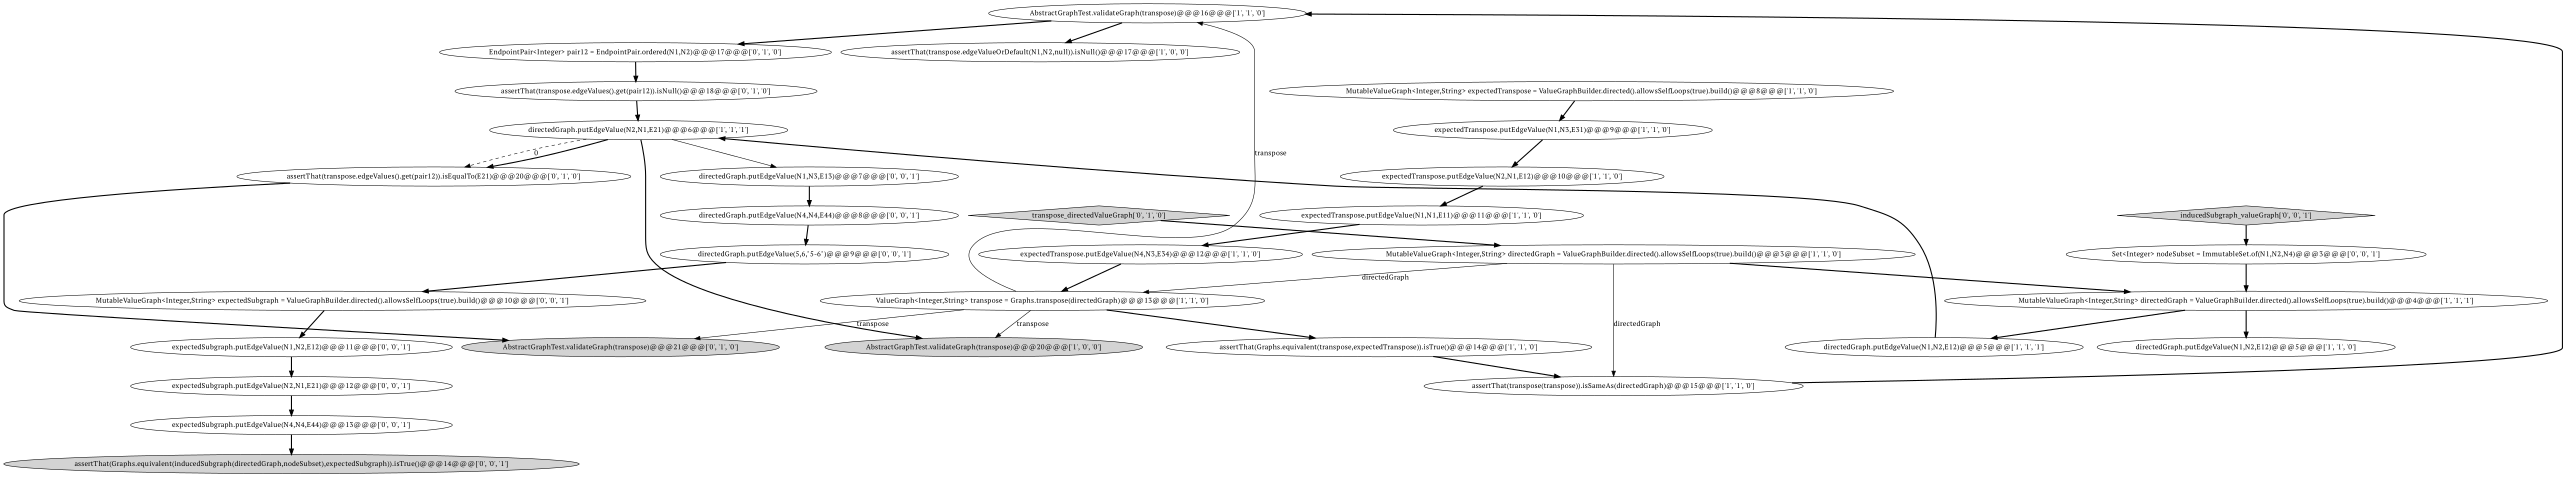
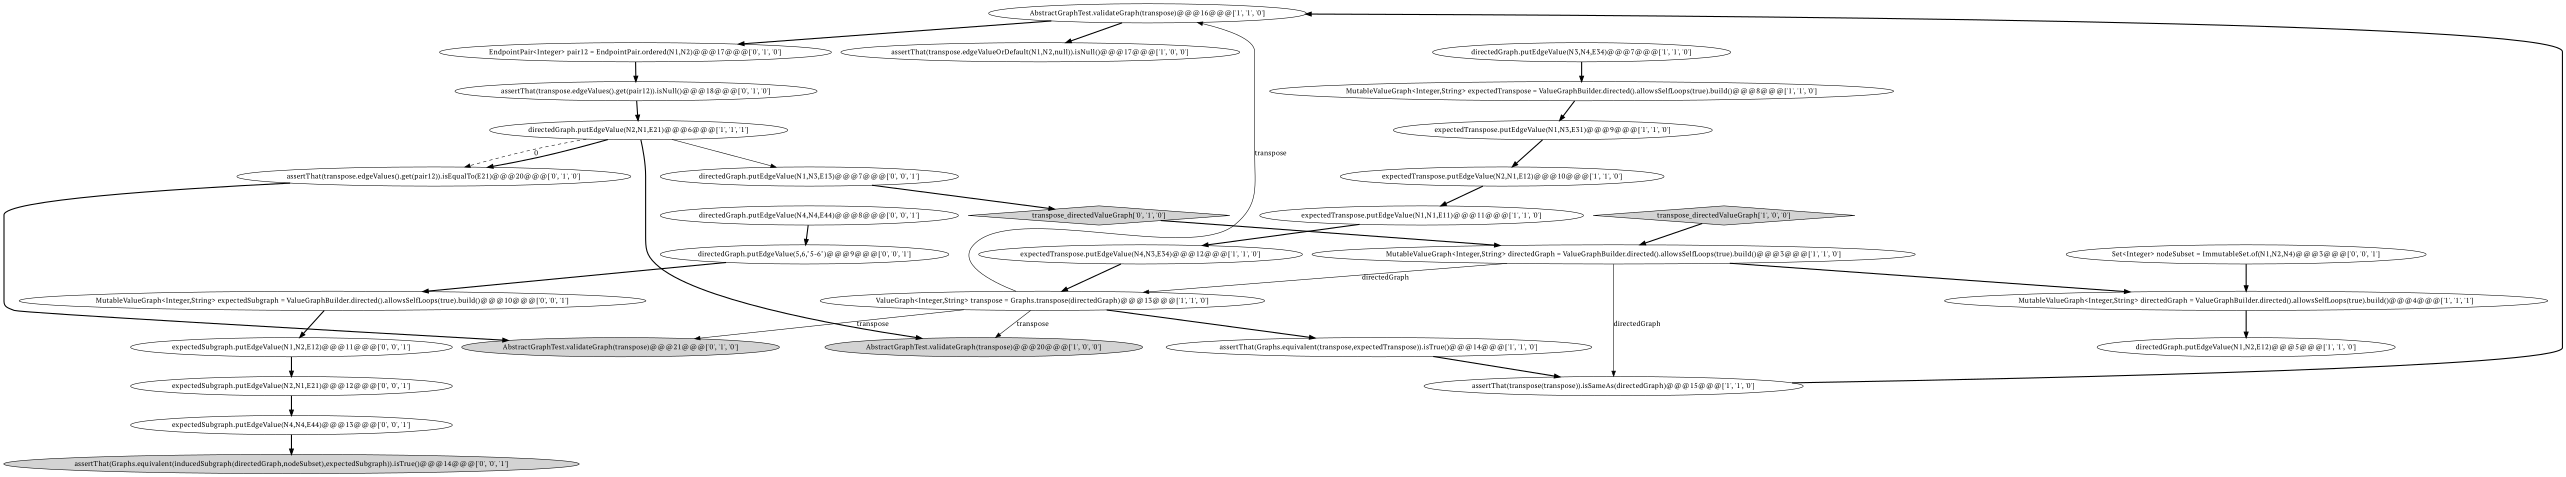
  digraph {
    fontname="PT Serif"
    node [fillcolor=white fontname="PT Serif" shape=ellipse style=filled]
    edge [fontname="PT Serif" style=bold]
    n1 [label="AbstractGraphTest.validateGraph(transpose)@@@16@@@['1', '1', '0']"]
    n2 [label="EndpointPair<Integer> pair12 = EndpointPair.ordered(N1,N2)@@@17@@@['0', '1', '0']"]
    n3 [label="assertThat(transpose.edgeValueOrDefault(N1,N2,null)).isNull()@@@17@@@['1', '0', '0']"]
    n4 [label="assertThat(transpose.edgeValues().get(pair12)).isNull()@@@18@@@['0', '1', '0']"]
    n5 [label="MutableValueGraph<Integer,String> directedGraph = ValueGraphBuilder.directed().allowsSelfLoops(true).build()@@@3@@@['1', '1', '0']"]
    n6 [label="MutableValueGraph<Integer,String> directedGraph = ValueGraphBuilder.directed().allowsSelfLoops(true).build()@@@4@@@['1', '1', '1']"]
    n7 [label="assertThat(transpose(transpose)).isSameAs(directedGraph)@@@15@@@['1', '1', '0']"]
    n8 [label="ValueGraph<Integer,String> transpose = Graphs.transpose(directedGraph)@@@13@@@['1', '1', '0']"]
-   n9 [label="directedGraph.putEdgeValue(N1,N2,E12)@@@5@@@['1', '1', '1']"]
    n10 [label="directedGraph.putEdgeValue(N1,N2,E12)@@@5@@@['1', '1', '0']"]
    n11 [fillcolor=lightgray label="AbstractGraphTest.validateGraph(transpose)@@@21@@@['0', '1', '0']"]
    n12 [fillcolor=lightgray label="AbstractGraphTest.validateGraph(transpose)@@@20@@@['1', '0', '0']"]
    n13 [label="assertThat(Graphs.equivalent(transpose,expectedTranspose)).isTrue()@@@14@@@['1', '1', '0']"]
    n14 [label="directedGraph.putEdgeValue(N2,N1,E21)@@@6@@@['1', '1', '1']"]
    n15 [label="directedGraph.putEdgeValue(N1,N3,E13)@@@7@@@['0', '0', '1']"]
    n16 [label="directedGraph.putEdgeValue(N4,N4,E44)@@@8@@@['0', '0', '1']"]
    n17 [label="directedGraph.putEdgeValue(5,6,\"5-6\")@@@9@@@['0', '0', '1']"]
    n18 [label="MutableValueGraph<Integer,String> expectedSubgraph = ValueGraphBuilder.directed().allowsSelfLoops(true).build()@@@10@@@['0', '0', '1']"]
    n19 [label="expectedTranspose.putEdgeValue(N2,N1,E12)@@@10@@@['1', '1', '0']"]
    n20 [label="expectedTranspose.putEdgeValue(N1,N1,E11)@@@11@@@['1', '1', '0']"]
    n21 [label="expectedTranspose.putEdgeValue(N4,N3,E34)@@@12@@@['1', '1', '0']"]
+   n22 [label="directedGraph.putEdgeValue(N3,N4,E34)@@@7@@@['1', '1', '0']"]
    n23 [label="MutableValueGraph<Integer,String> expectedTranspose = ValueGraphBuilder.directed().allowsSelfLoops(true).build()@@@8@@@['1', '1', '0']"]
    n24 [label="assertThat(transpose.edgeValues().get(pair12)).isEqualTo(E21)@@@20@@@['0', '1', '0']"]
    n25 [label="expectedTranspose.putEdgeValue(N1,N3,E31)@@@9@@@['1', '1', '0']"]
    n26 [label="expectedSubgraph.putEdgeValue(N4,N4,E44)@@@13@@@['0', '0', '1']"]
    n27 [fillcolor=lightgray label="assertThat(Graphs.equivalent(inducedSubgraph(directedGraph,nodeSubset),expectedSubgraph)).isTrue()@@@14@@@['0', '0', '1']"]
    n28 [label="expectedSubgraph.putEdgeValue(N1,N2,E12)@@@11@@@['0', '0', '1']"]
    n29 [label="expectedSubgraph.putEdgeValue(N2,N1,E21)@@@12@@@['0', '0', '1']"]
    n30 [fillcolor=lightgray label="transpose_directedValueGraph['0', '1', '0']" shape=diamond]
-   n32 [fillcolor=lightgray label="inducedSubgraph_valueGraph['0', '0', '1']" shape=diamond]
+   n31 [fillcolor=lightgray label="transpose_directedValueGraph['1', '0', '0']" shape=diamond]
    n33 [label="Set<Integer> nodeSubset = ImmutableSet.of(N1,N2,N4)@@@3@@@['0', '0', '1']"]
    n1 -> n2
    n1 -> n3
    n2 -> n4
    n4 -> n14
    n5 -> n6
    n5 -> n7 [label=directedGraph style=solid]
    n5 -> n8 [label=directedGraph style=solid]
-   n6 -> n9
    n6 -> n10
    n7 -> n1
    n8 -> n1 [label=transpose style=solid]
    n8 -> n11 [label=transpose style=solid]
    n8 -> n12 [label=transpose style=solid]
    n8 -> n13
-   n9 -> n14
    n13 -> n7
    n14 -> n12
    n14 -> n15 [style=solid]
    n14 -> n24 [label=0 style=dashed]
    n14 -> n24
-   n15 -> n16
+   n15 -> n30
    n16 -> n17
    n17 -> n18
    n18 -> n28
    n19 -> n20
    n20 -> n21
    n21 -> n8
+   n22 -> n23
    n23 -> n25
    n24 -> n11
    n25 -> n19
    n26 -> n27
    n28 -> n29
    n29 -> n26
    n30 -> n5
-   n32 -> n33
+   n31 -> n5
    n33 -> n6
  }
